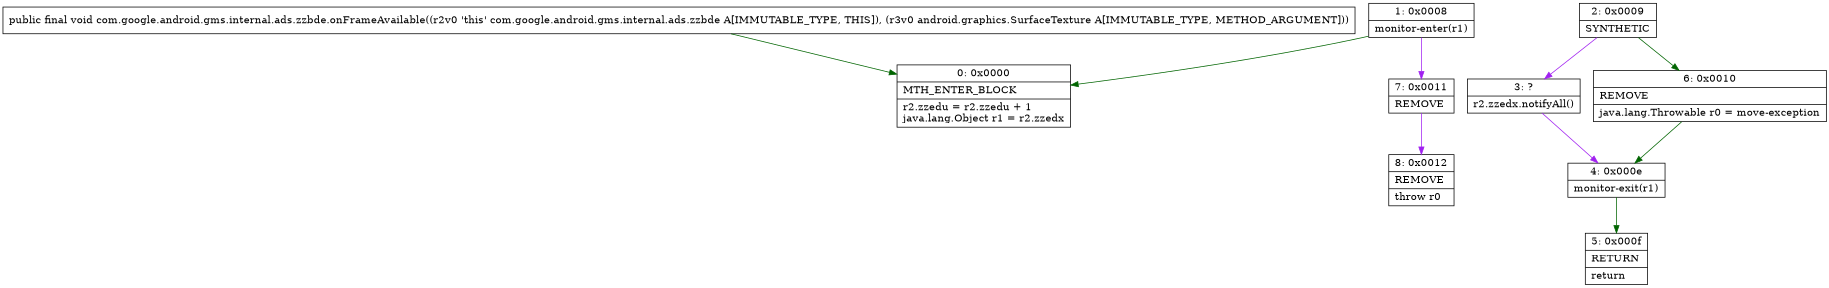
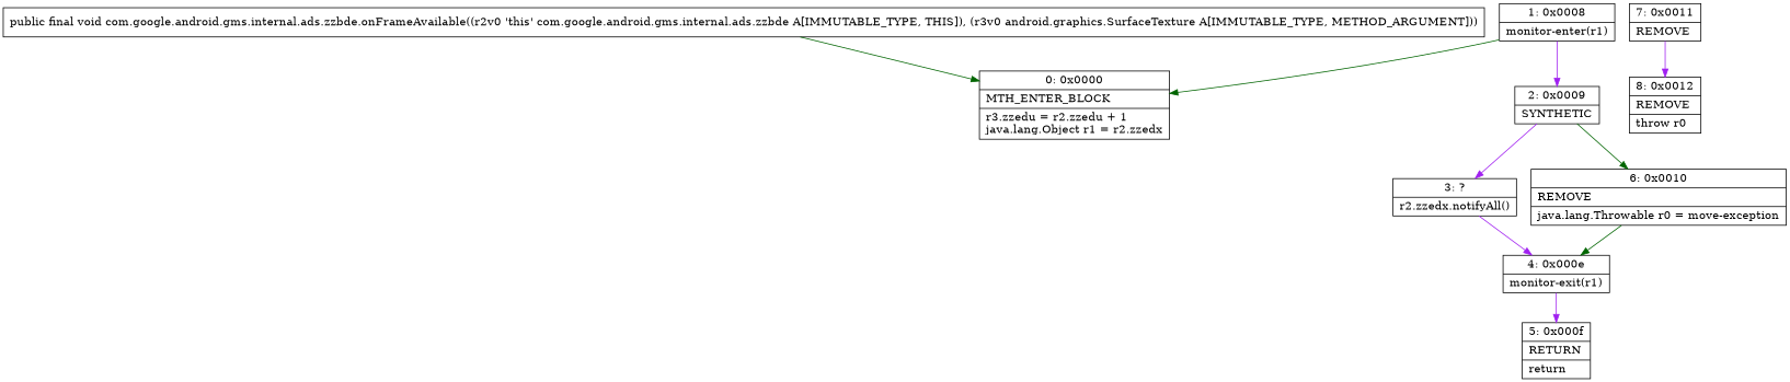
  digraph {
    node [shape=record]
    edge [color=darkgreen]
-   n1 [label="{0\:\ 0x0000|MTH_ENTER_BLOCK\l|r2.zzedu = r2.zzedu + 1\ljava.lang.Object r1 = r2.zzedx\l}"]
+   n1 [label="{0\:\ 0x0000|MTH_ENTER_BLOCK\l|r3.zzedu = r2.zzedu + 1\ljava.lang.Object r1 = r2.zzedx\l}"]
    n2 [label="{1\:\ 0x0008|monitor\-enter(r1)\l}"]
    n3 [label="{2\:\ 0x0009|SYNTHETIC\l}"]
    n4 [label="{3\:\ ?|r2.zzedx.notifyAll()\l}"]
    n5 [label="{6\:\ 0x0010|REMOVE\l|java.lang.Throwable r0 = move\-exception\l}"]
    n6 [label="{4\:\ 0x000e|monitor\-exit(r1)\l}"]
    n7 [label="{5\:\ 0x000f|RETURN\l|return\l}"]
    n8 [label="{7\:\ 0x0011|REMOVE\l}"]
    n9 [label="{8\:\ 0x0012|REMOVE\l|throw r0\l}"]
    n10 [label="{public final void com.google.android.gms.internal.ads.zzbde.onFrameAvailable((r2v0 'this' com.google.android.gms.internal.ads.zzbde A[IMMUTABLE_TYPE, THIS]), (r3v0 android.graphics.SurfaceTexture A[IMMUTABLE_TYPE, METHOD_ARGUMENT])) }"]
    n2 -> n1
-   n2 -> n8 [color=purple]
+   n2 -> n3 [color=purple]
    n3 -> n4 [color=purple]
    n3 -> n5
    n4 -> n6 [color=purple]
    n5 -> n6
-   n6 -> n7
+   n6 -> n7 [color=purple]
    n8 -> n9 [color=purple]
    n10 -> n1
  }
